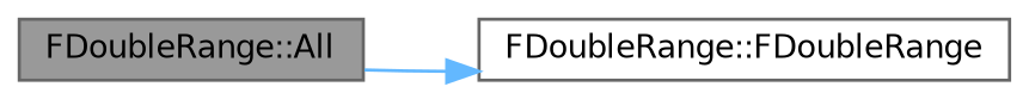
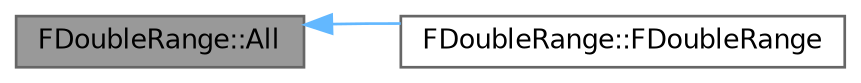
  digraph {
    rankdir=LR
    node [fontname=Helvetica fontsize=10 shape=box style=filled]
    n1 [color=gray40 fillcolor=grey60 fontcolor=black height=0.2 label="FDoubleRange::All" width=0.4]
    n2 [color=grey40 fillcolor=white height=0.2 label="FDoubleRange::FDoubleRange" width=0.4]
-   n1 -> n2 [color=steelblue1 fontname=Helvetica fontsize=10 labelfontname=Helvetica labelfontsize=10 style=solid]
+   n2 -> n1 [color=steelblue1 fontname=Helvetica fontsize=10 labelfontname=Helvetica labelfontsize=10 style=solid]
  }
